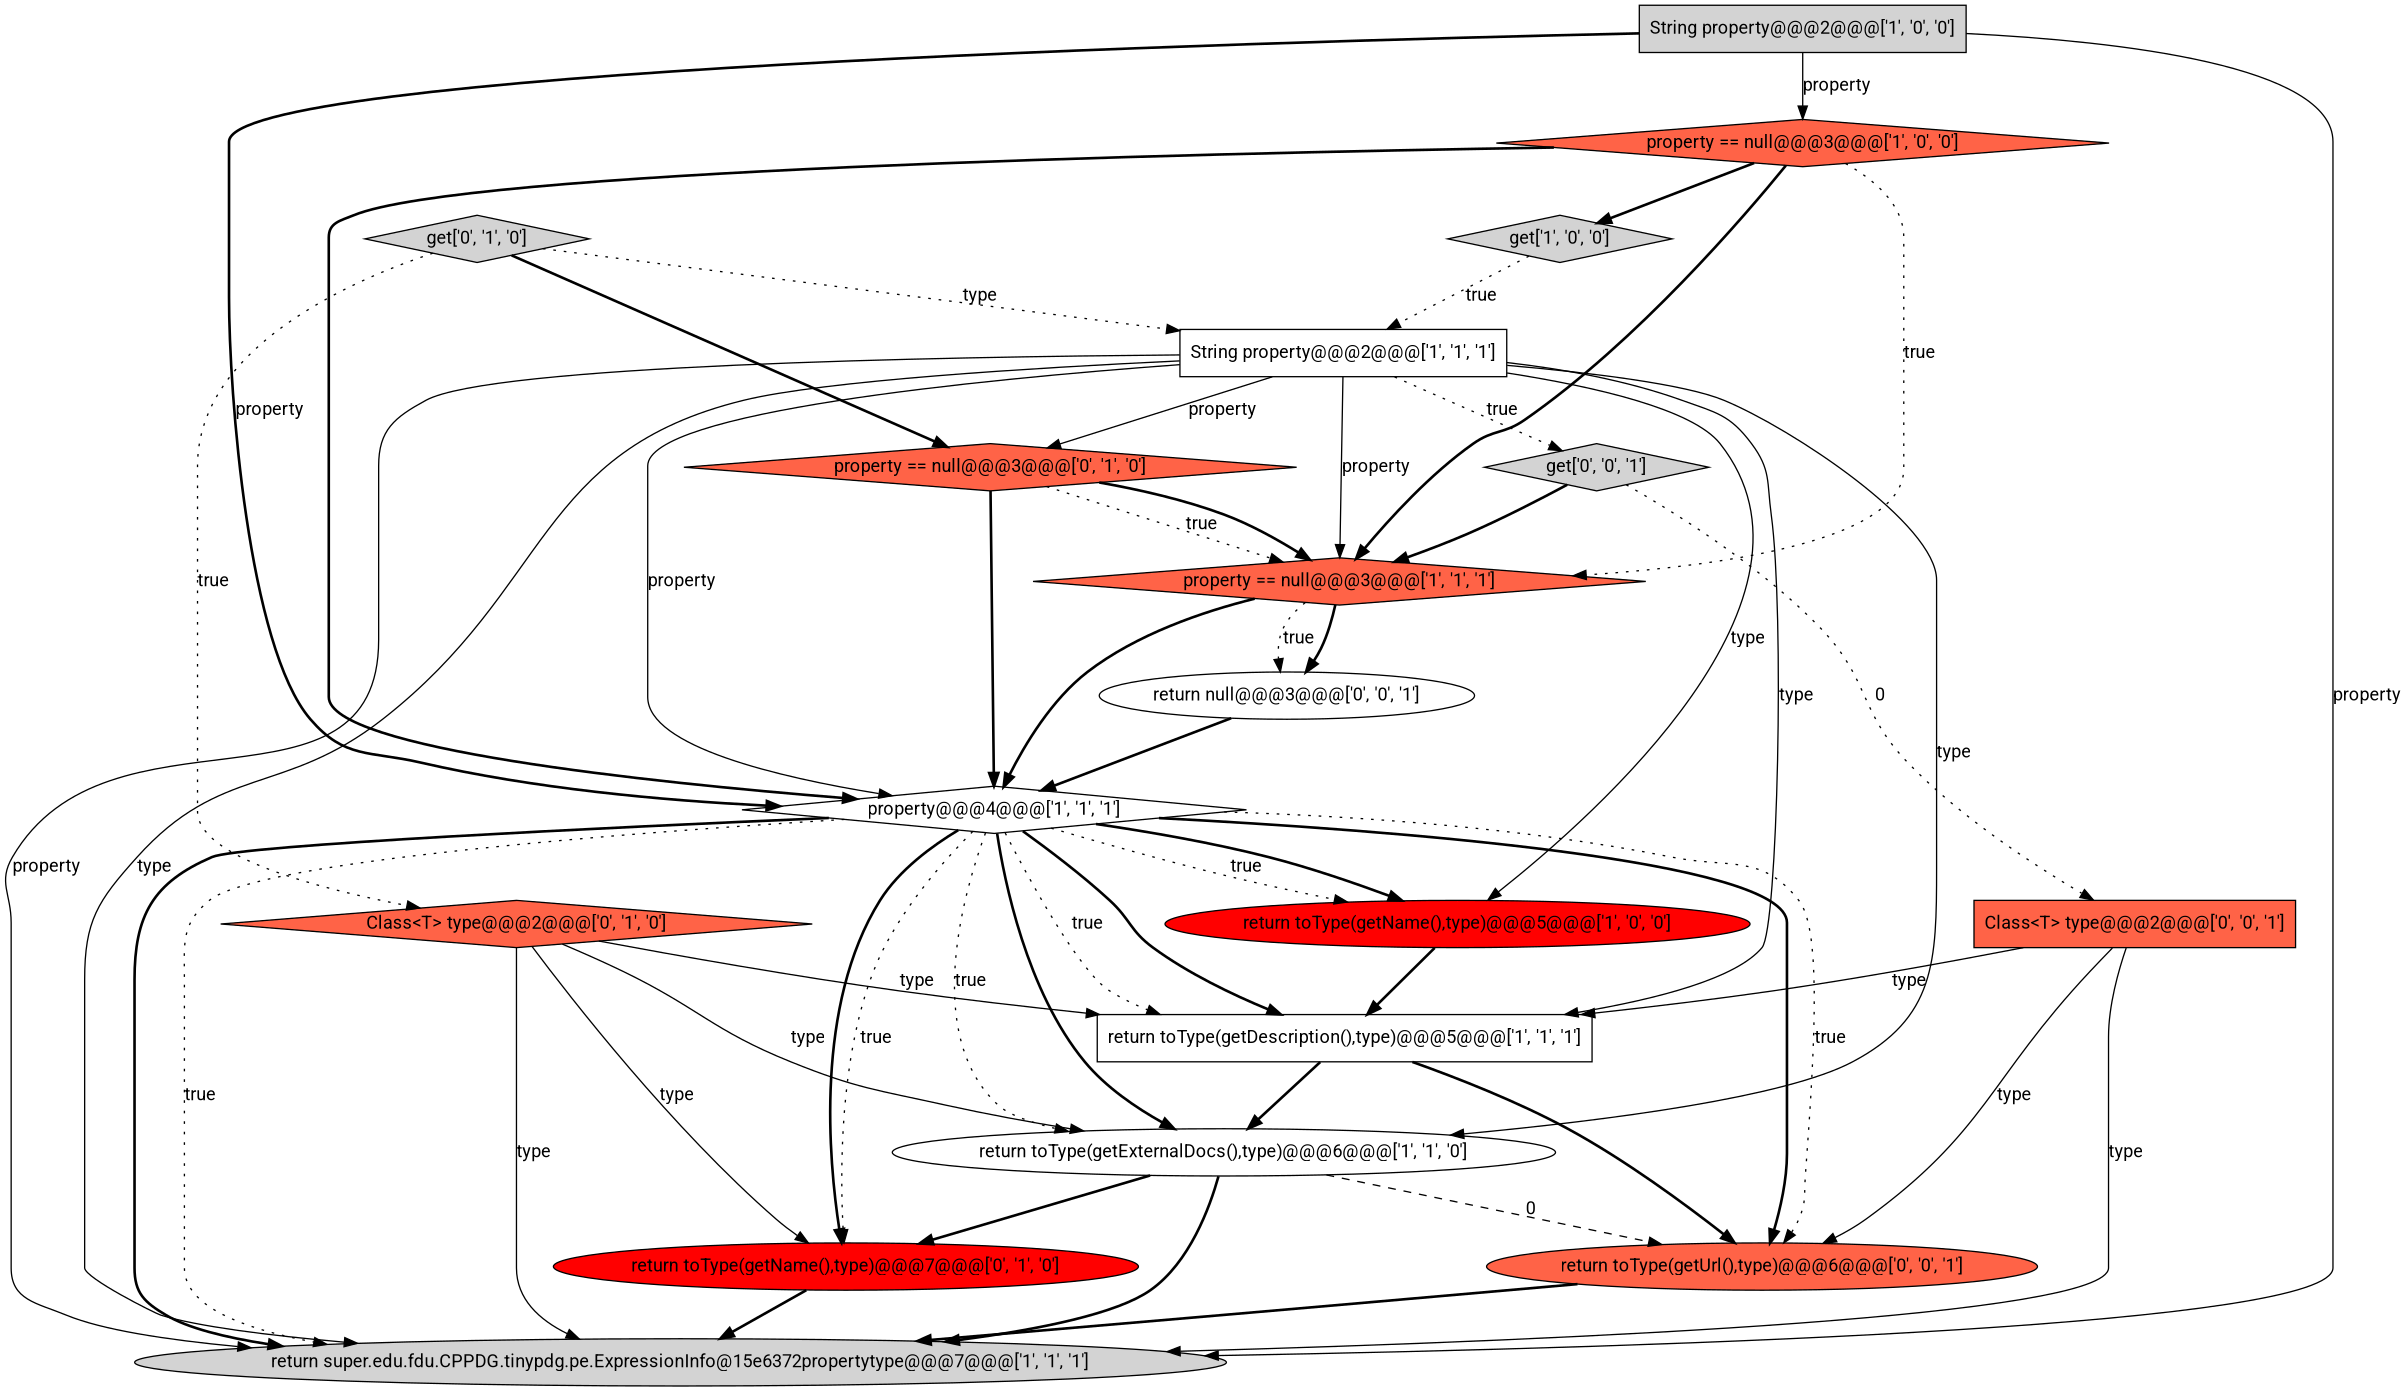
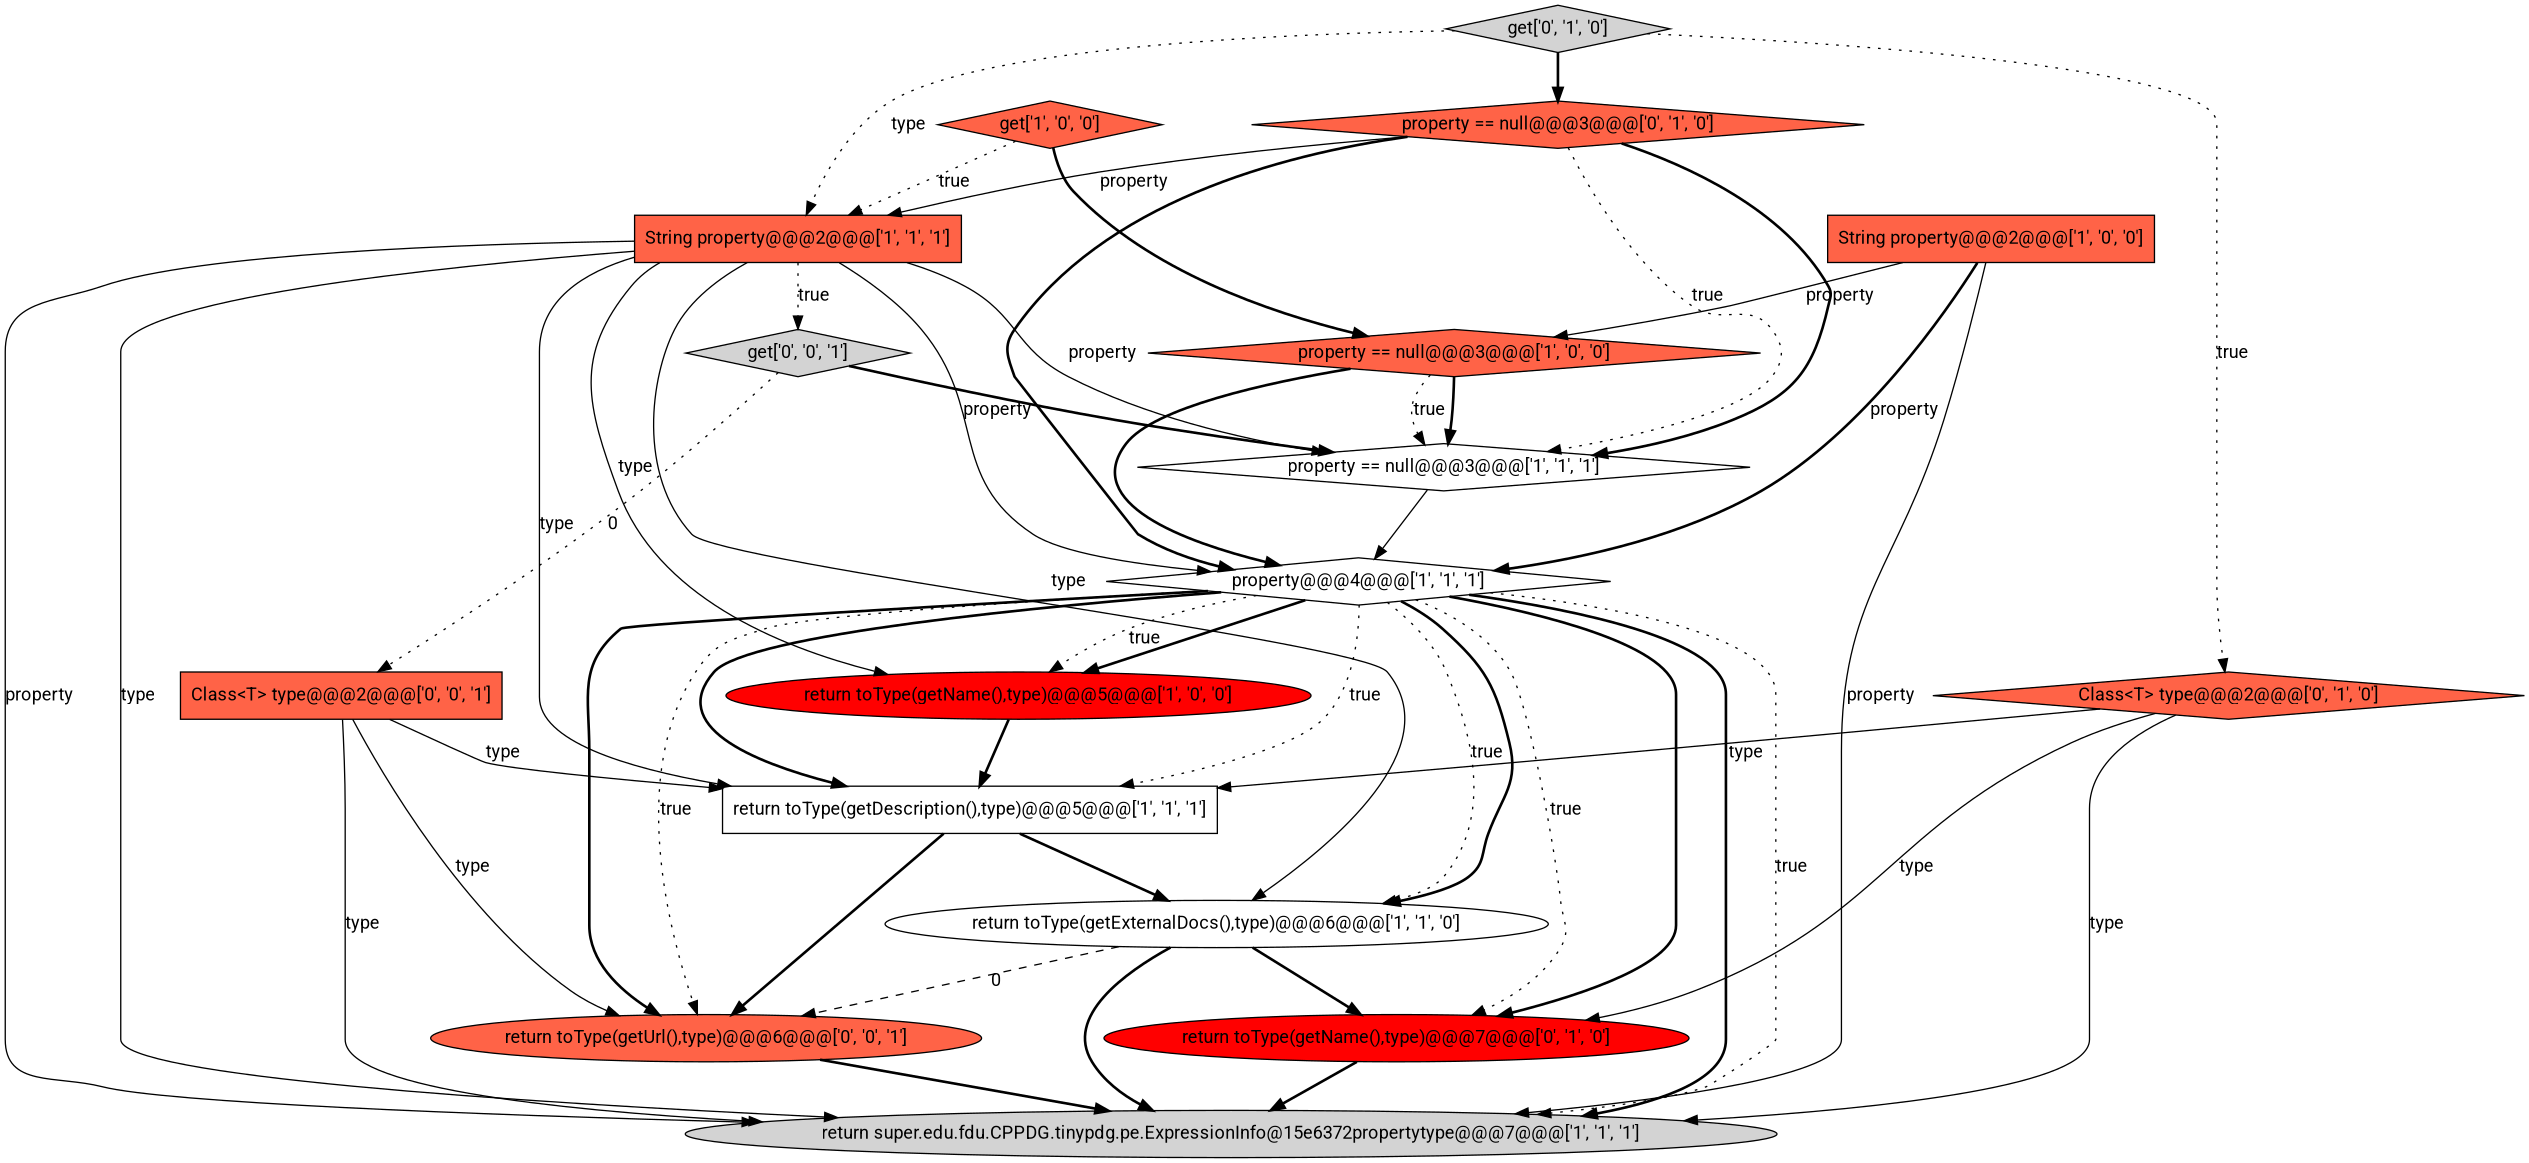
  digraph {
    fontname=Roboto
    node [fillcolor=tomato fontname=Roboto shape=diamond style=filled]
    edge [fontname=Roboto style=bold]
    n1 [fillcolor=white label="property@@@4@@@['1', '1', '1']"]
    n2 [label="return toType(getUrl(),type)@@@6@@@['0', '0', '1']" shape=ellipse]
    n3 [fillcolor=white label="return toType(getExternalDocs(),type)@@@6@@@['1', '1', '0']" shape=ellipse]
    n4 [fillcolor=lightgray label="return super.edu.fdu.CPPDG.tinypdg.pe.ExpressionInfo@15e6372propertytype@@@7@@@['1', '1', '1']" shape=ellipse]
    n5 [fillcolor=red label="return toType(getName(),type)@@@5@@@['1', '0', '0']" shape=ellipse]
    n6 [fillcolor=red label="return toType(getName(),type)@@@7@@@['0', '1', '0']" shape=ellipse]
    n7 [fillcolor=white label="return toType(getDescription(),type)@@@5@@@['1', '1', '1']" shape=box]
    n8 [fillcolor=lightgray label="get['0', '1', '0']"]
-   n9 [fillcolor=white label="String property@@@2@@@['1', '1', '1']" shape=box]
+   n9 [label="String property@@@2@@@['1', '1', '1']" shape=box]
    n10 [label="property == null@@@3@@@['0', '1', '0']"]
    n11 [label="Class<T> type@@@2@@@['0', '1', '0']"]
-   n12 [label="property == null@@@3@@@['1', '1', '1']"]
+   n12 [fillcolor=white label="property == null@@@3@@@['1', '1', '1']"]
    n13 [fillcolor=lightgray label="get['0', '0', '1']"]
-   n14 [fillcolor=lightgray label="get['1', '0', '0']"]
+   n14 [label="get['1', '0', '0']"]
    n15 [label="property == null@@@3@@@['1', '0', '0']"]
-   n16 [fillcolor=lightgray label="String property@@@2@@@['1', '0', '0']" shape=box]
-   n17 [fillcolor=white label="return null@@@3@@@['0', '0', '1']" shape=ellipse]
+   n16 [label="String property@@@2@@@['1', '0', '0']" shape=box]
    n18 [label="Class<T> type@@@2@@@['0', '0', '1']" shape=box]
    n1 -> n2
    n1 -> n2 [label=true style=dotted]
    n1 -> n3 [label=true style=dotted]
    n1 -> n3
    n1 -> n4
    n1 -> n4 [label=true style=dotted]
    n1 -> n5
    n1 -> n5 [label=true style=dotted]
    n1 -> n6 [label=true style=dotted]
    n1 -> n6
    n1 -> n7 [label=true style=dotted]
    n1 -> n7
    n2 -> n4
    n3 -> n2 [label=0 style=dashed]
    n3 -> n4
    n3 -> n6
    n5 -> n7
    n6 -> n4
    n7 -> n2
    n7 -> n3
    n8 -> n9 [label=type style=dotted]
    n8 -> n10
    n8 -> n11 [label=true style=dotted]
    n9 -> n1 [label=property style=solid]
    n9 -> n3 [label=type style=solid]
    n9 -> n4 [label=property style=solid]
    n9 -> n4 [label=type style=solid]
    n9 -> n5 [label=type style=solid]
    n9 -> n7 [label=type style=solid]
-   n9 -> n10 [label=property style=solid]
+   n10 -> n9 [label=property style=solid]
    n9 -> n12 [label=property style=solid]
    n9 -> n13 [label=true style=dotted]
    n10 -> n1
    n10 -> n12 [label=true style=dotted]
    n10 -> n12
-   n11 -> n3 [label=type style=solid]
    n11 -> n4 [label=type style=solid]
    n11 -> n6 [label=type style=solid]
    n11 -> n7 [label=type style=solid]
-   n12 -> n1
-   n12 -> n17
-   n12 -> n17 [label=true style=dotted]
+   n12 -> n1 [style=solid]
    n13 -> n12
    n13 -> n18 [label=0 style=dotted]
    n14 -> n9 [label=true style=dotted]
-   n15 -> n14
+   n14 -> n15
    n15 -> n1
    n15 -> n12
    n15 -> n12 [label=true style=dotted]
    n16 -> n1 [label=property]
    n16 -> n4 [label=property style=solid]
    n16 -> n15 [label=property style=solid]
-   n17 -> n1
    n18 -> n2 [label=type style=solid]
    n18 -> n4 [label=type style=solid]
    n18 -> n7 [label=type style=solid]
  }
